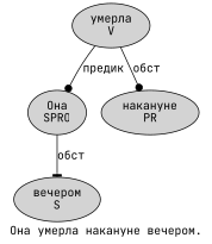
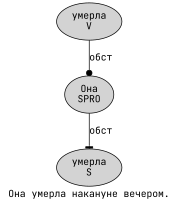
  digraph {
    fontname="JetBrains Mono"
    label="Она умерла накануне вечером."
    node [fillcolor=lightgray fontname="JetBrains Mono" penwidth=1 shape=ellipse style=filled]
    edge [arrowhead=dot fontname="JetBrains Mono"]
    n1 [label="Она\nSPRO"]
-   n2 [label="вечером\nS"]
+   n2 [label="умерла\nS"]
    n3 [label="умерла\nV"]
-   n4 [label="накануне\nPR"]
    n1 -> n2 [arrowhead=tee label="обст"]
-   n3 -> n1 [label="предик"]
-   n3 -> n4 [label="обст"]
+   n3 -> n1 [label="обст"]
  }
